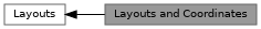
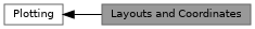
  digraph {
    rankdir=LR
    node [fontname=Helvetica fontsize=10 shape=box style=filled]
    n1 [color=gray40 fillcolor=grey60 fontcolor=black height=0.2 label="Layouts and Coordinates" width=0.4]
-   n2 [color=grey40 fillcolor=white height=0.2 label=Layouts width=0.4]
+   n2 [color=grey40 fillcolor=white height=0.2 label=Plotting width=0.4]
    n2 -> n1 [dir=back fontname=Helvetica fontsize=10 labelfontname=Helvetica labelfontsize=10 shape=plaintext style=solid]
  }
